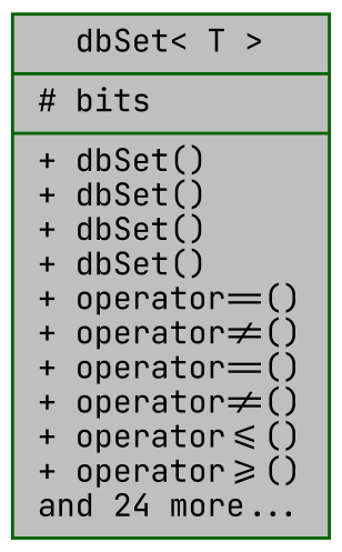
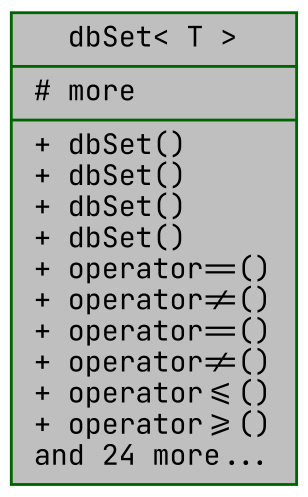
  digraph {
    fontname="JetBrains Mono"
-   n1 [color=darkgreen fillcolor=grey75 fontcolor=black fontname="JetBrains Mono" fontsize=10 height=0.2 label="{dbSet\< T \>\n|# bits\l|+ dbSet()\l+ dbSet()\l+ dbSet()\l+ dbSet()\l+ operator==()\l+ operator!=()\l+ operator==()\l+ operator!=()\l+ operator\<=()\l+ operator\>=()\land 24 more...\l}" shape=record style=filled width=0.4]
+   n1 [color=darkgreen fillcolor=grey75 fontcolor=black fontname="JetBrains Mono" fontsize=10 height=0.2 label="{dbSet\< T \>\n|# more\l|+ dbSet()\l+ dbSet()\l+ dbSet()\l+ dbSet()\l+ operator==()\l+ operator!=()\l+ operator==()\l+ operator!=()\l+ operator\<=()\l+ operator\>=()\land 24 more...\l}" shape=record style=filled width=0.4]
  }
